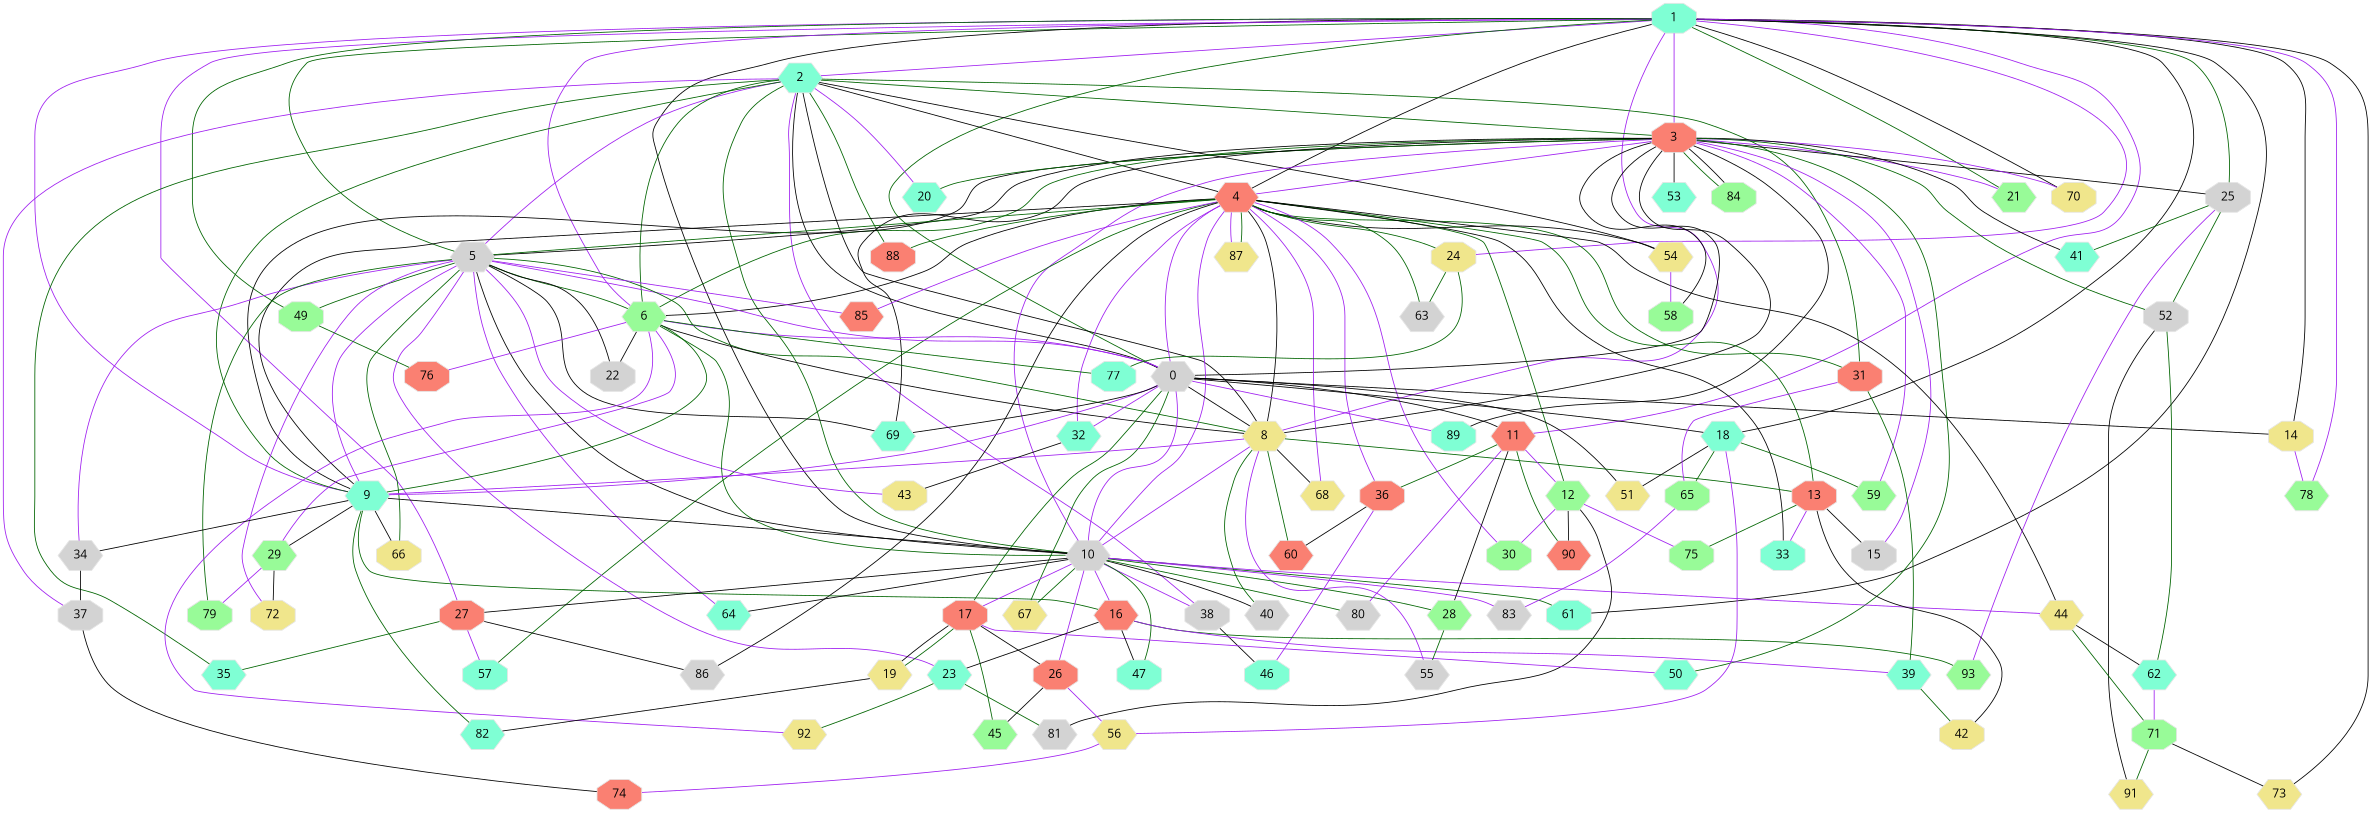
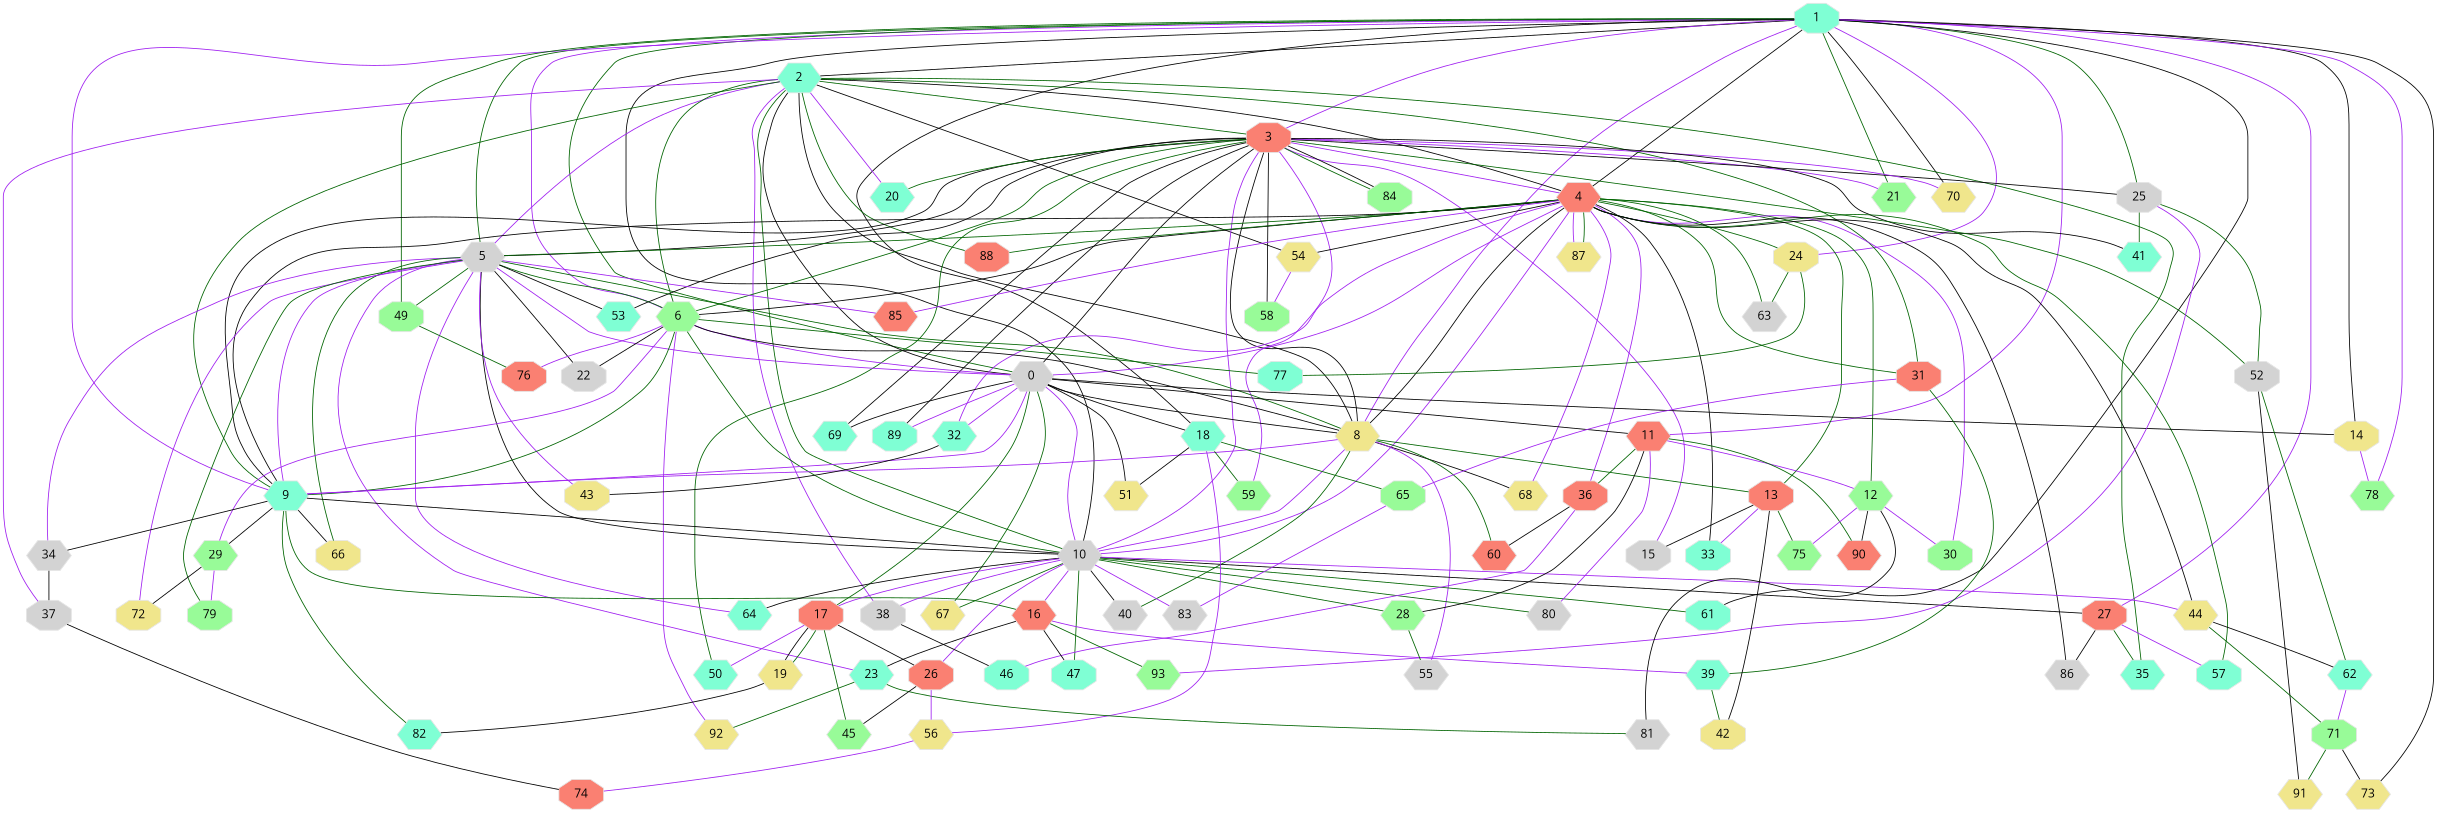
  graph {
    fontname="Open Sans"
    node [color=gray90 fillcolor=aquamarine fontname="Open Sans" shape=hexagon style=filled]
    edge [color=purple fontname="Open Sans"]
    1 [shape=octagon]
    2
    3 [fillcolor=salmon shape=octagon]
    4 [fillcolor=salmon]
    5 [fillcolor=lightgrey]
    6 [fillcolor=palegreen]
    n7 [fillcolor=lightgrey label=0]
    8 [fillcolor=khaki]
    9
    10 [fillcolor=lightgrey]
    11 [fillcolor=salmon]
    14 [fillcolor=khaki shape=octagon]
    18
    21 [fillcolor=palegreen]
    24 [fillcolor=khaki shape=octagon]
    25 [fillcolor=lightgrey shape=octagon]
    27 [fillcolor=salmon shape=octagon]
    49 [fillcolor=palegreen shape=octagon]
    61 [shape=octagon]
-   70 [fillcolor=khaki shape=octagon]
+   70 [fillcolor=khaki]
    73 [fillcolor=khaki]
    78 [fillcolor=palegreen]
    20
    31 [fillcolor=salmon shape=octagon]
    35
    37 [fillcolor=lightgrey shape=octagon]
    38 [fillcolor=lightgrey shape=octagon]
    54 [fillcolor=khaki]
    88 [fillcolor=salmon shape=octagon]
    15 [fillcolor=lightgrey shape=octagon]
    41
    50
    52 [fillcolor=lightgrey shape=octagon]
    53
    58 [fillcolor=palegreen shape=octagon]
    59 [fillcolor=palegreen]
    69
    84 [fillcolor=palegreen shape=octagon]
    89 [shape=octagon]
    12 [fillcolor=palegreen]
    13 [fillcolor=salmon shape=octagon]
    30 [fillcolor=palegreen shape=octagon]
    32
    33 [shape=octagon]
    36 [fillcolor=salmon shape=octagon]
    44 [fillcolor=khaki]
    57 [shape=octagon]
    63 [fillcolor=lightgrey]
    68 [fillcolor=khaki]
    85 [fillcolor=salmon]
    86 [fillcolor=lightgrey]
    87 [fillcolor=khaki]
    22 [fillcolor=lightgrey shape=octagon]
    23
    34 [fillcolor=lightgrey]
    43 [fillcolor=khaki shape=octagon]
    64
    66 [fillcolor=khaki shape=octagon]
    72 [fillcolor=khaki shape=octagon]
    79 [fillcolor=palegreen shape=octagon]
    29 [fillcolor=palegreen]
    76 [fillcolor=salmon shape=octagon]
    77 [shape=octagon]
    92 [fillcolor=khaki]
    17 [fillcolor=salmon shape=octagon]
    51 [fillcolor=khaki]
    67 [fillcolor=khaki]
    40 [fillcolor=lightgrey]
    55 [fillcolor=lightgrey]
    60 [fillcolor=salmon]
    16 [fillcolor=salmon]
    82
    26 [fillcolor=salmon shape=octagon]
    28 [fillcolor=palegreen]
    47 [shape=octagon]
    80 [fillcolor=lightgrey]
    83 [fillcolor=lightgrey]
    90 [fillcolor=salmon]
    56 [fillcolor=khaki]
    65 [fillcolor=palegreen shape=octagon]
    93 [fillcolor=palegreen]
    39
    74 [fillcolor=salmon shape=octagon]
    46 [shape=octagon]
    62
    91 [fillcolor=khaki]
-   75 [fillcolor=palegreen shape=octagon]
+   75 [fillcolor=palegreen]
    81 [fillcolor=lightgrey]
    42 [fillcolor=khaki shape=octagon]
    71 [fillcolor=palegreen shape=octagon]
    19 [fillcolor=khaki]
    45 [fillcolor=palegreen]
-   1 -- 2
+   1 -- 2 [color=black]
    1 -- 3
    1 -- 4 [color=black]
    1 -- 5 [color=darkgreen]
    1 -- 6
    1 -- n7 [color=darkgreen]
    1 -- 8
    1 -- 9
    1 -- 10 [color=black]
    1 -- 11
    1 -- 14 [color=black]
    1 -- 18 [color=black]
    1 -- 21 [color=darkgreen]
    1 -- 24
    1 -- 25 [color=darkgreen]
    1 -- 27
    1 -- 49 [color=darkgreen]
    1 -- 61 [color=black]
    1 -- 70 [color=black]
    1 -- 73 [color=black]
    1 -- 78
    2 -- 3 [color=darkgreen]
    2 -- 4 [color=black]
    2 -- 5
    2 -- 6 [color=darkgreen]
    2 -- n7 [color=black]
    2 -- 8 [color=black]
    2 -- 9 [color=darkgreen]
    2 -- 10 [color=darkgreen]
    2 -- 20
    2 -- 31 [color=darkgreen]
    2 -- 35 [color=darkgreen]
    2 -- 37
    2 -- 38
    2 -- 54 [color=black]
    2 -- 88 [color=darkgreen]
    3 -- 4
    3 -- 5 [color=black]
    3 -- 6 [color=darkgreen]
    3 -- n7 [color=black]
    3 -- 8 [color=black]
    3 -- 9 [color=black]
    3 -- 10
    3 -- 21
    3 -- 25 [color=black]
    3 -- 70
    3 -- 20 [color=darkgreen]
    3 -- 15
    3 -- 41 [color=black]
    3 -- 50 [color=darkgreen]
    3 -- 52 [color=darkgreen]
    3 -- 53 [color=black]
    3 -- 58 [color=black]
    3 -- 59
    3 -- 69 [color=black]
    3 -- 84 [color=darkgreen]
    3 -- 84 [color=black]
    3 -- 89 [color=black]
    4 -- 5 [color=darkgreen]
    4 -- 6 [color=black]
    4 -- n7
    4 -- 8 [color=black]
    4 -- 9 [color=black]
    4 -- 10
    4 -- 24 [color=darkgreen]
    4 -- 31 [color=darkgreen]
    4 -- 54 [color=black]
    4 -- 88 [color=darkgreen]
    4 -- 12 [color=darkgreen]
    4 -- 13 [color=darkgreen]
    4 -- 30
    4 -- 32
    4 -- 33 [color=black]
    4 -- 36
    4 -- 44 [color=black]
    4 -- 57 [color=darkgreen]
    4 -- 63 [color=darkgreen]
    4 -- 68
    4 -- 85
    4 -- 86 [color=black]
    4 -- 87
    4 -- 87 [color=darkgreen]
    5 -- 6 [color=darkgreen]
    5 -- n7
    5 -- 8 [color=darkgreen]
    5 -- 9
    5 -- 10 [color=black]
    5 -- 49 [color=darkgreen]
-   5 -- 69 [color=black]
+   5 -- 53 [color=black]
    5 -- 85
    5 -- 22 [color=black]
    5 -- 23
    5 -- 34
    5 -- 43
    5 -- 64
    5 -- 66 [color=darkgreen]
    5 -- 72
    5 -- 79 [color=darkgreen]
    6 -- n7
    6 -- 8 [color=black]
    6 -- 9 [color=darkgreen]
    6 -- 10 [color=darkgreen]
    6 -- 22 [color=black]
    6 -- 29
    6 -- 76
    6 -- 77 [color=darkgreen]
    6 -- 92
    n7 -- 8 [color=black]
    n7 -- 9
    n7 -- 10
    n7 -- 11 [color=black]
    n7 -- 14 [color=black]
    n7 -- 18 [color=black]
    n7 -- 69 [color=black]
    n7 -- 89
    n7 -- 32
    n7 -- 17 [color=darkgreen]
    n7 -- 51 [color=black]
    n7 -- 67 [color=darkgreen]
    8 -- 9
    8 -- 10
    8 -- 13 [color=darkgreen]
    8 -- 68 [color=black]
    8 -- 40 [color=darkgreen]
    8 -- 55
    8 -- 60 [color=darkgreen]
    9 -- 10 [color=black]
    9 -- 34 [color=black]
    9 -- 66 [color=black]
    9 -- 29 [color=black]
    9 -- 16 [color=darkgreen]
    9 -- 82 [color=darkgreen]
    10 -- 27 [color=black]
    10 -- 61 [color=darkgreen]
    10 -- 38
    10 -- 44
    10 -- 64 [color=black]
    10 -- 17
    10 -- 67 [color=darkgreen]
    10 -- 40 [color=black]
    10 -- 16
    10 -- 26
    10 -- 28 [color=darkgreen]
    10 -- 47 [color=darkgreen]
    10 -- 80 [color=darkgreen]
    10 -- 83
    11 -- 12
    11 -- 36 [color=darkgreen]
    11 -- 28 [color=black]
    11 -- 80
    11 -- 90 [color=darkgreen]
    14 -- 78
    18 -- 59 [color=darkgreen]
    18 -- 51 [color=black]
    18 -- 56
    18 -- 65 [color=darkgreen]
    24 -- 63 [color=darkgreen]
    24 -- 77 [color=darkgreen]
    25 -- 41 [color=darkgreen]
    25 -- 52 [color=darkgreen]
    25 -- 93
    27 -- 35 [color=darkgreen]
    27 -- 57
    27 -- 86 [color=black]
    49 -- 76 [color=darkgreen]
    31 -- 65
    31 -- 39 [color=darkgreen]
    37 -- 74 [color=black]
    38 -- 46 [color=black]
    54 -- 58
    52 -- 62 [color=darkgreen]
    52 -- 91 [color=black]
    12 -- 30
    12 -- 90 [color=black]
    12 -- 75
    12 -- 81 [color=black]
    13 -- 15 [color=black]
    13 -- 33
    13 -- 75 [color=darkgreen]
    13 -- 42 [color=black]
    32 -- 43 [color=black]
    36 -- 60 [color=black]
    36 -- 46
    44 -- 62 [color=black]
    44 -- 71 [color=darkgreen]
    23 -- 92 [color=darkgreen]
    23 -- 81 [color=darkgreen]
    34 -- 37 [color=black]
    29 -- 72 [color=black]
    29 -- 79
    17 -- 50
    17 -- 26 [color=black]
    17 -- 19 [color=black]
    17 -- 19 [color=darkgreen]
    17 -- 45 [color=darkgreen]
    16 -- 23 [color=black]
    16 -- 47 [color=black]
    16 -- 93 [color=darkgreen]
    16 -- 39
    26 -- 56
    26 -- 45 [color=black]
    28 -- 55 [color=darkgreen]
    56 -- 74
    65 -- 83
    39 -- 42 [color=darkgreen]
    62 -- 71
    71 -- 73 [color=black]
    71 -- 91 [color=darkgreen]
    19 -- 82 [color=black]
  }
